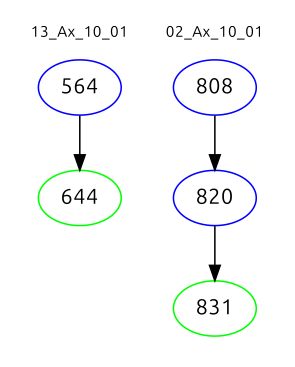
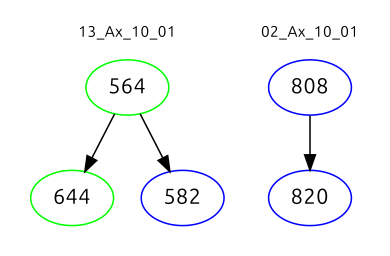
  digraph {
    fontname=Ubuntu
    node [color=blue fontname=Ubuntu]
    edge [color=black fontname=Ubuntu]
-   n1 [label=564]
+   n1 [color=green label=564]
    n2 [color=green label=644]
+   n3 [label=582]
    n4 [label=820]
    n5 [label=808]
-   n6 [color=green label=831]
    subgraph cluster_1 {
      color=white
      fontsize=10
      label="13_Ax_10_01"
      n1
      n2
+     n3
    }
    subgraph cluster_2 {
      color=white
      fontsize=10
      label="02_Ax_10_01"
      n4
      n5
-     n6
    }
    n1 -> n2
-   n4 -> n6
+   n1 -> n3
    n5 -> n4
  }
